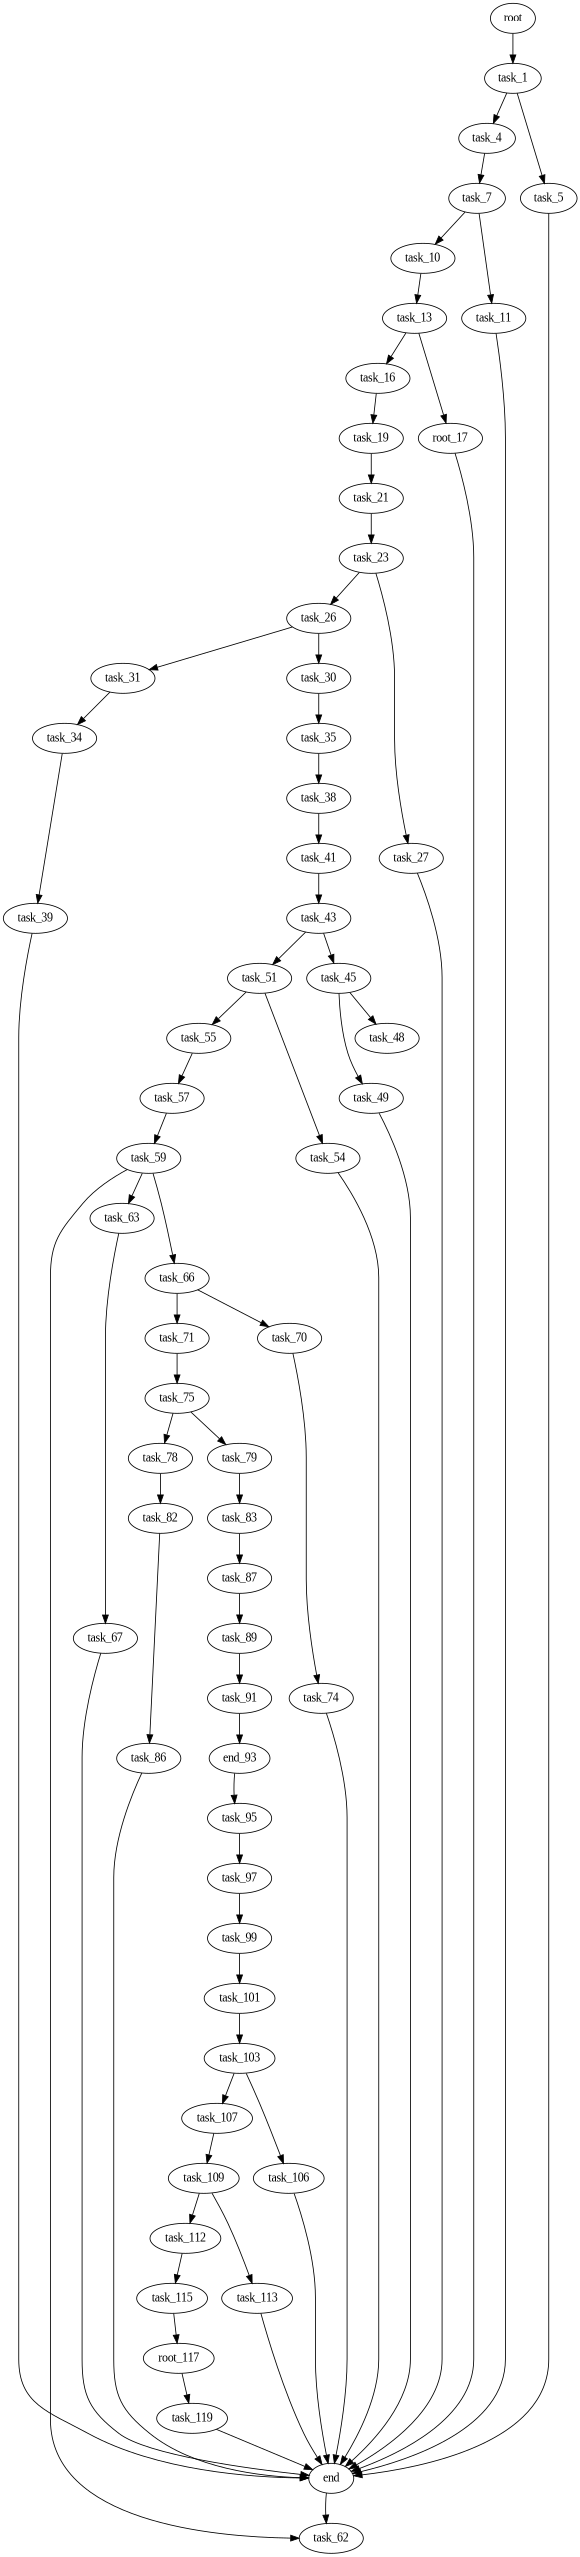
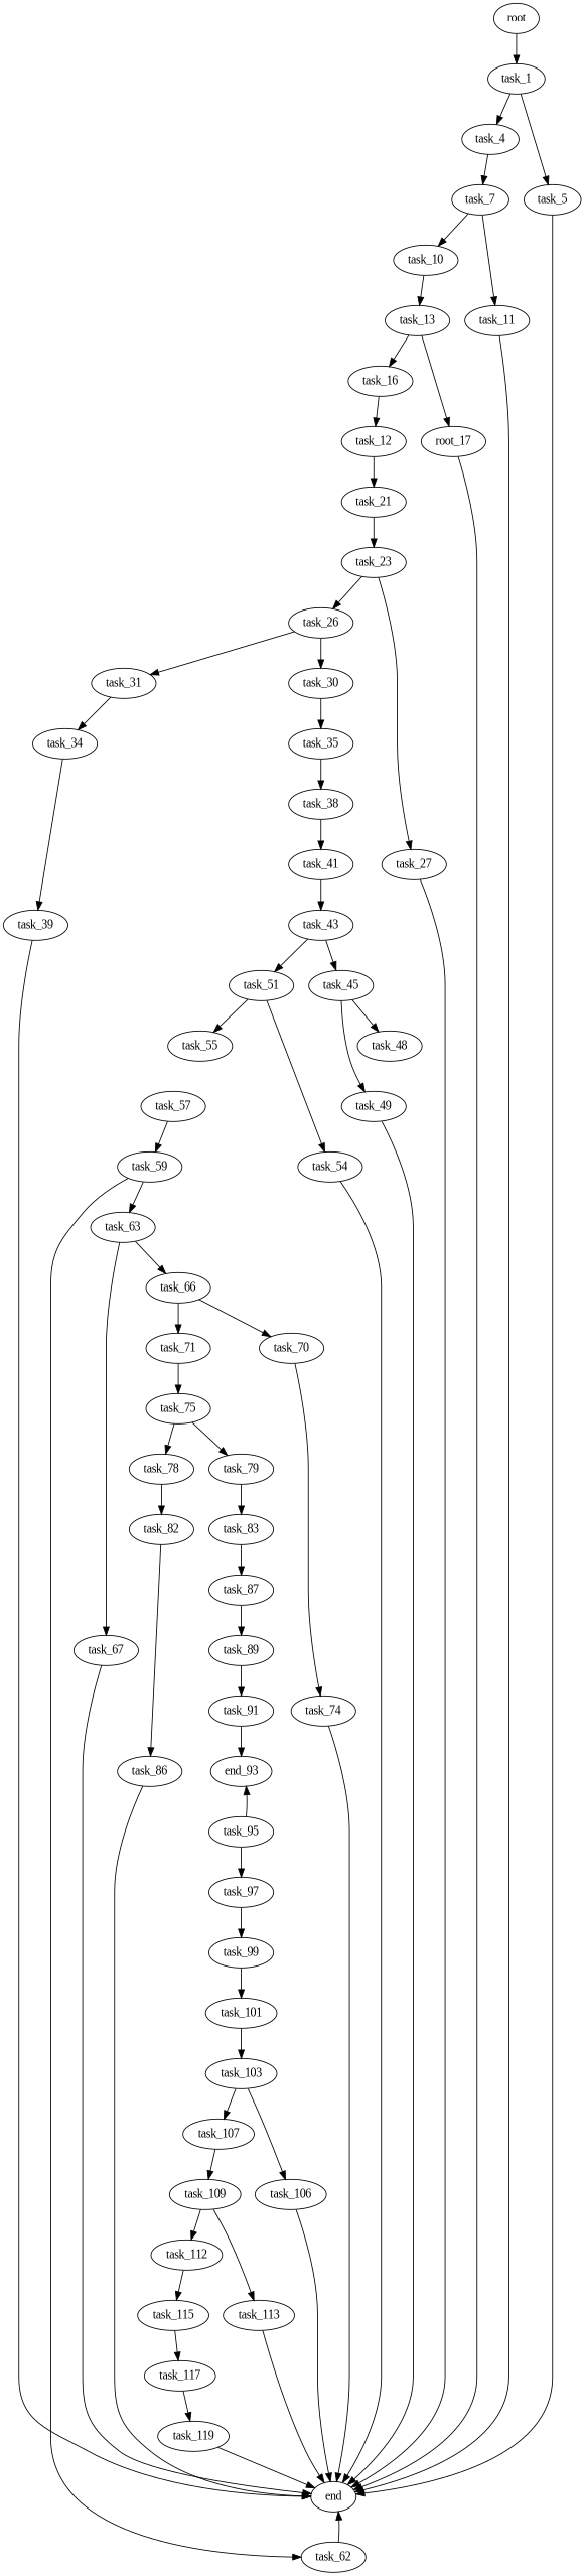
  digraph {
    fontname="Liberation Serif"
    node [fontname="Liberation Serif"]
    edge [fontname="Liberation Serif"]
    root
    task_1
    task_4
    task_5
    task_7
    end
    task_10
    task_11
    task_13
    task_16
    n11 [label=root_17]
-   task_19
+   task_19 [label=task_12]
    task_21
    task_23
    task_26
    task_27
    task_30
    task_31
    task_35
    task_34
    task_38
    task_39
    task_41
    task_43
    task_45
    task_51
    task_48
    task_49
    task_54
    task_55
    task_57
    task_59
    task_62
    task_63
    task_66
    task_67
    task_70
    task_71
    task_74
    task_75
    task_78
    task_79
    task_82
    task_83
    task_86
    task_87
    task_89
    task_91
    n49 [label=end_93]
    task_95
    task_97
    task_99
    task_101
    task_103
    task_106
    task_107
    task_109
    task_112
    task_113
    task_115
-   task_117 [label=root_117]
+   task_117
    task_119
    root -> task_1
    task_1 -> task_4
    task_1 -> task_5
    task_4 -> task_7
    task_5 -> end
    task_7 -> task_10
    task_7 -> task_11
    task_10 -> task_13
    task_11 -> end
    task_13 -> task_16
    task_13 -> n11
    task_16 -> task_19
    n11 -> end
    task_19 -> task_21
    task_21 -> task_23
    task_23 -> task_26
    task_23 -> task_27
    task_26 -> task_30
    task_26 -> task_31
    task_27 -> end
    task_30 -> task_35
    task_31 -> task_34
    task_35 -> task_38
    task_34 -> task_39
    task_38 -> task_41
    task_39 -> end
    task_41 -> task_43
    task_43 -> task_45
    task_43 -> task_51
    task_45 -> task_48
    task_45 -> task_49
    task_51 -> task_54
    task_51 -> task_55
    task_49 -> end
    task_54 -> end
-   task_55 -> task_57
    task_57 -> task_59
    task_59 -> task_62
    task_59 -> task_63
-   end -> task_62
-   task_59 -> task_66
+   task_62 -> end
+   task_63 -> task_66
    task_63 -> task_67
    task_66 -> task_70
    task_66 -> task_71
    task_67 -> end
    task_70 -> task_74
    task_71 -> task_75
    task_74 -> end
    task_75 -> task_78
    task_75 -> task_79
    task_78 -> task_82
    task_79 -> task_83
    task_82 -> task_86
    task_83 -> task_87
    task_86 -> end
    task_87 -> task_89
    task_89 -> task_91
    task_91 -> n49
-   n49 -> task_95
+   task_95 -> n49
    task_95 -> task_97
    task_97 -> task_99
    task_99 -> task_101
    task_101 -> task_103
    task_103 -> task_106
    task_103 -> task_107
    task_106 -> end
    task_107 -> task_109
    task_109 -> task_112
    task_109 -> task_113
    task_112 -> task_115
    task_113 -> end
    task_115 -> task_117
    task_117 -> task_119
    task_119 -> end
  }
